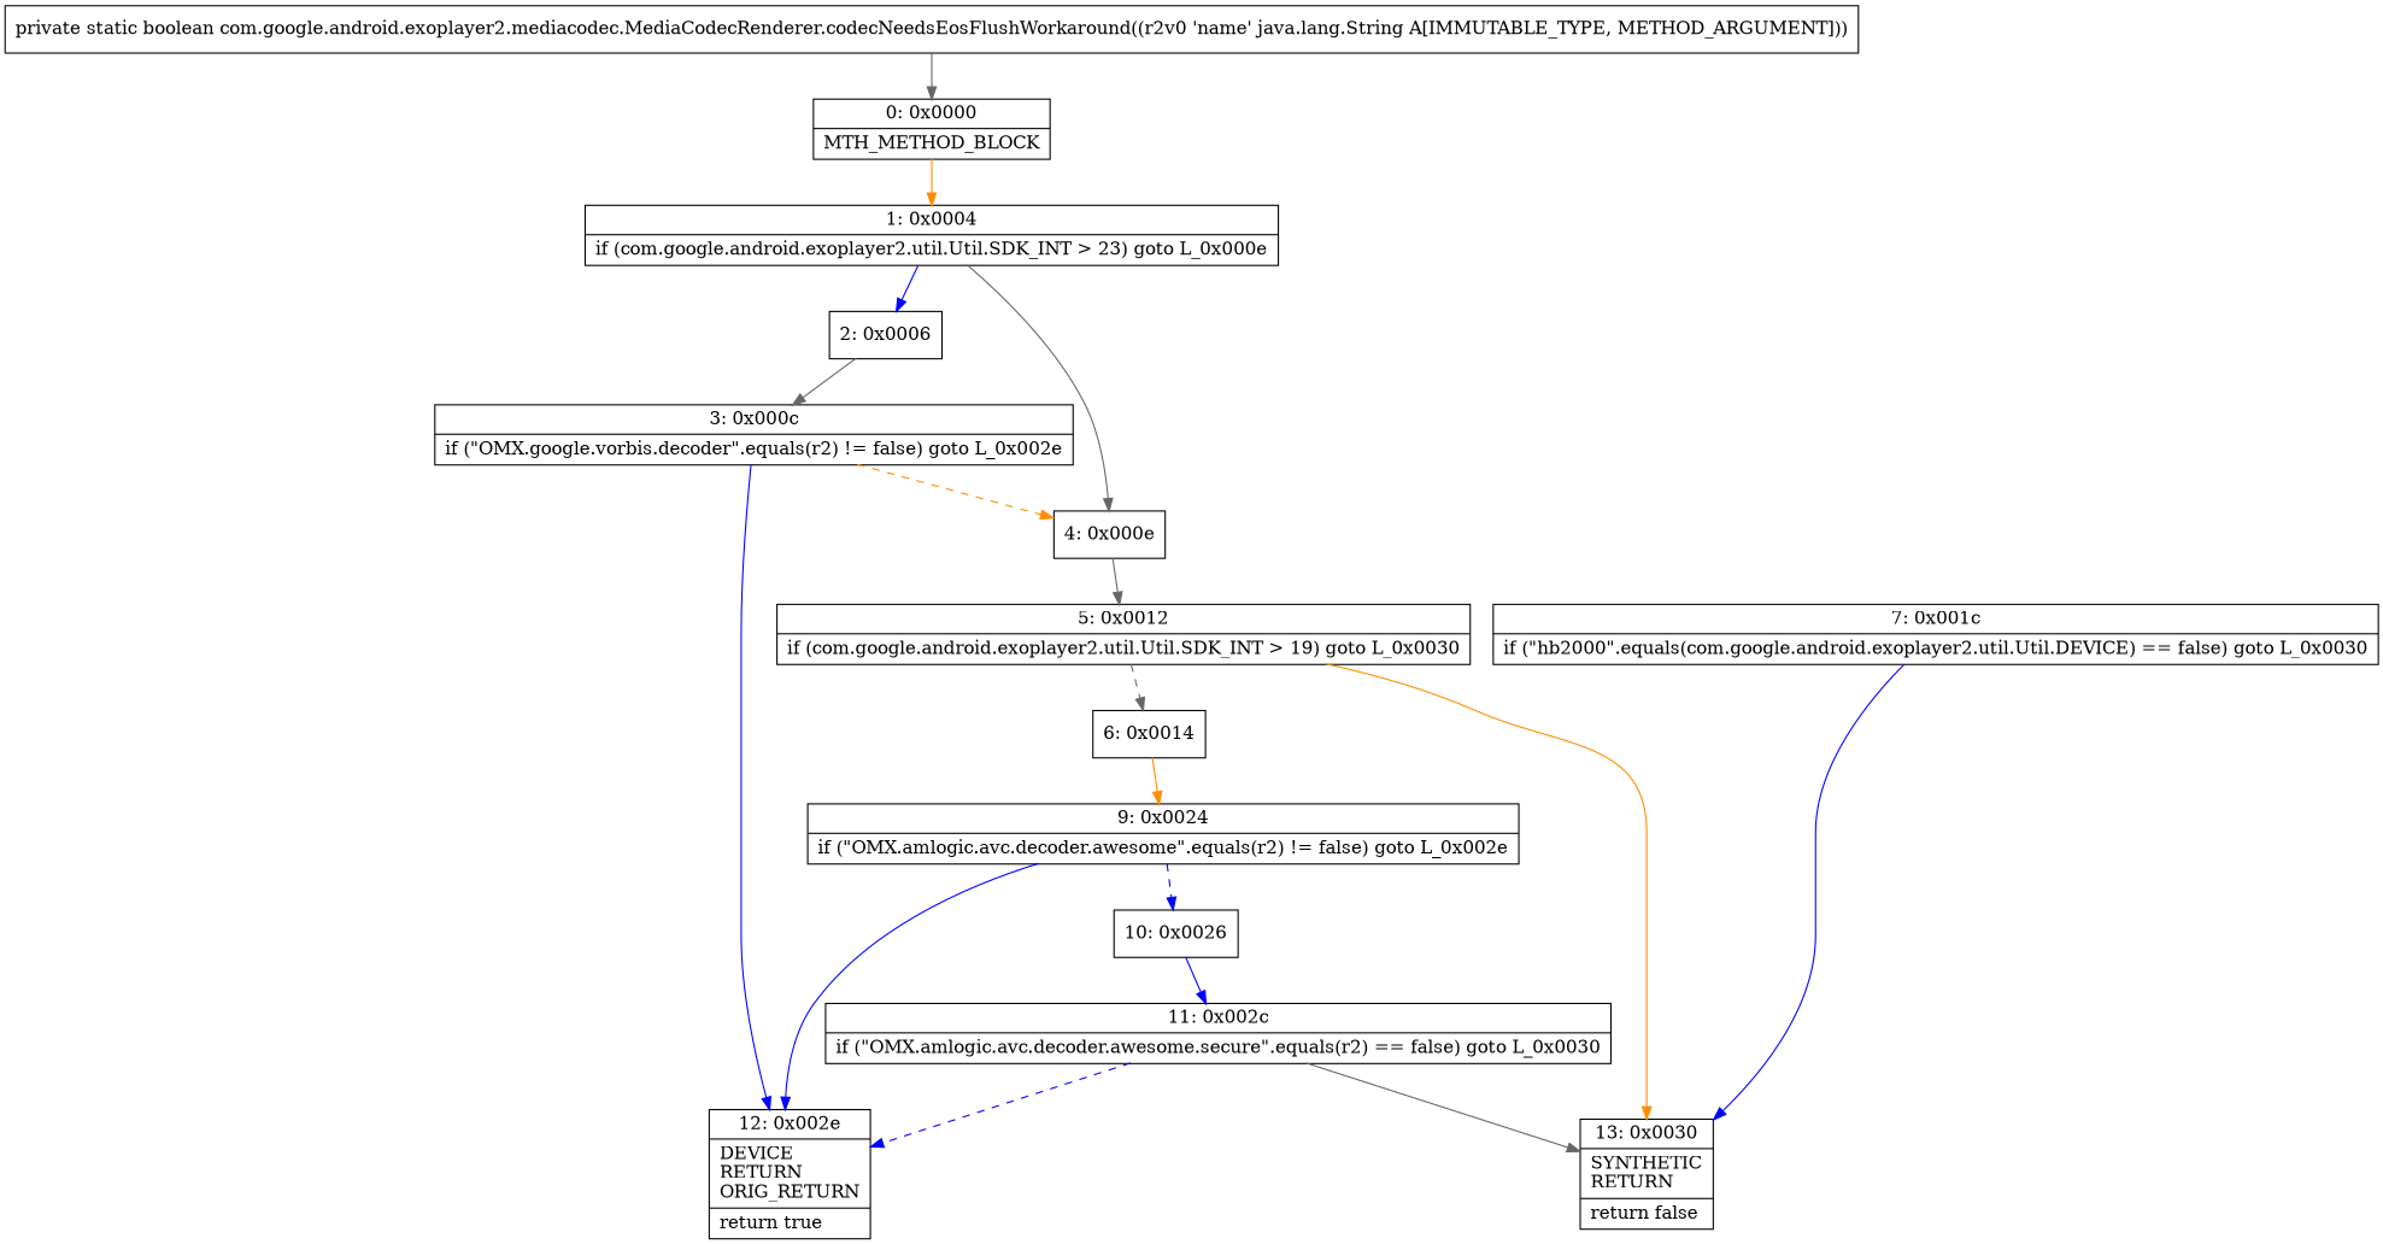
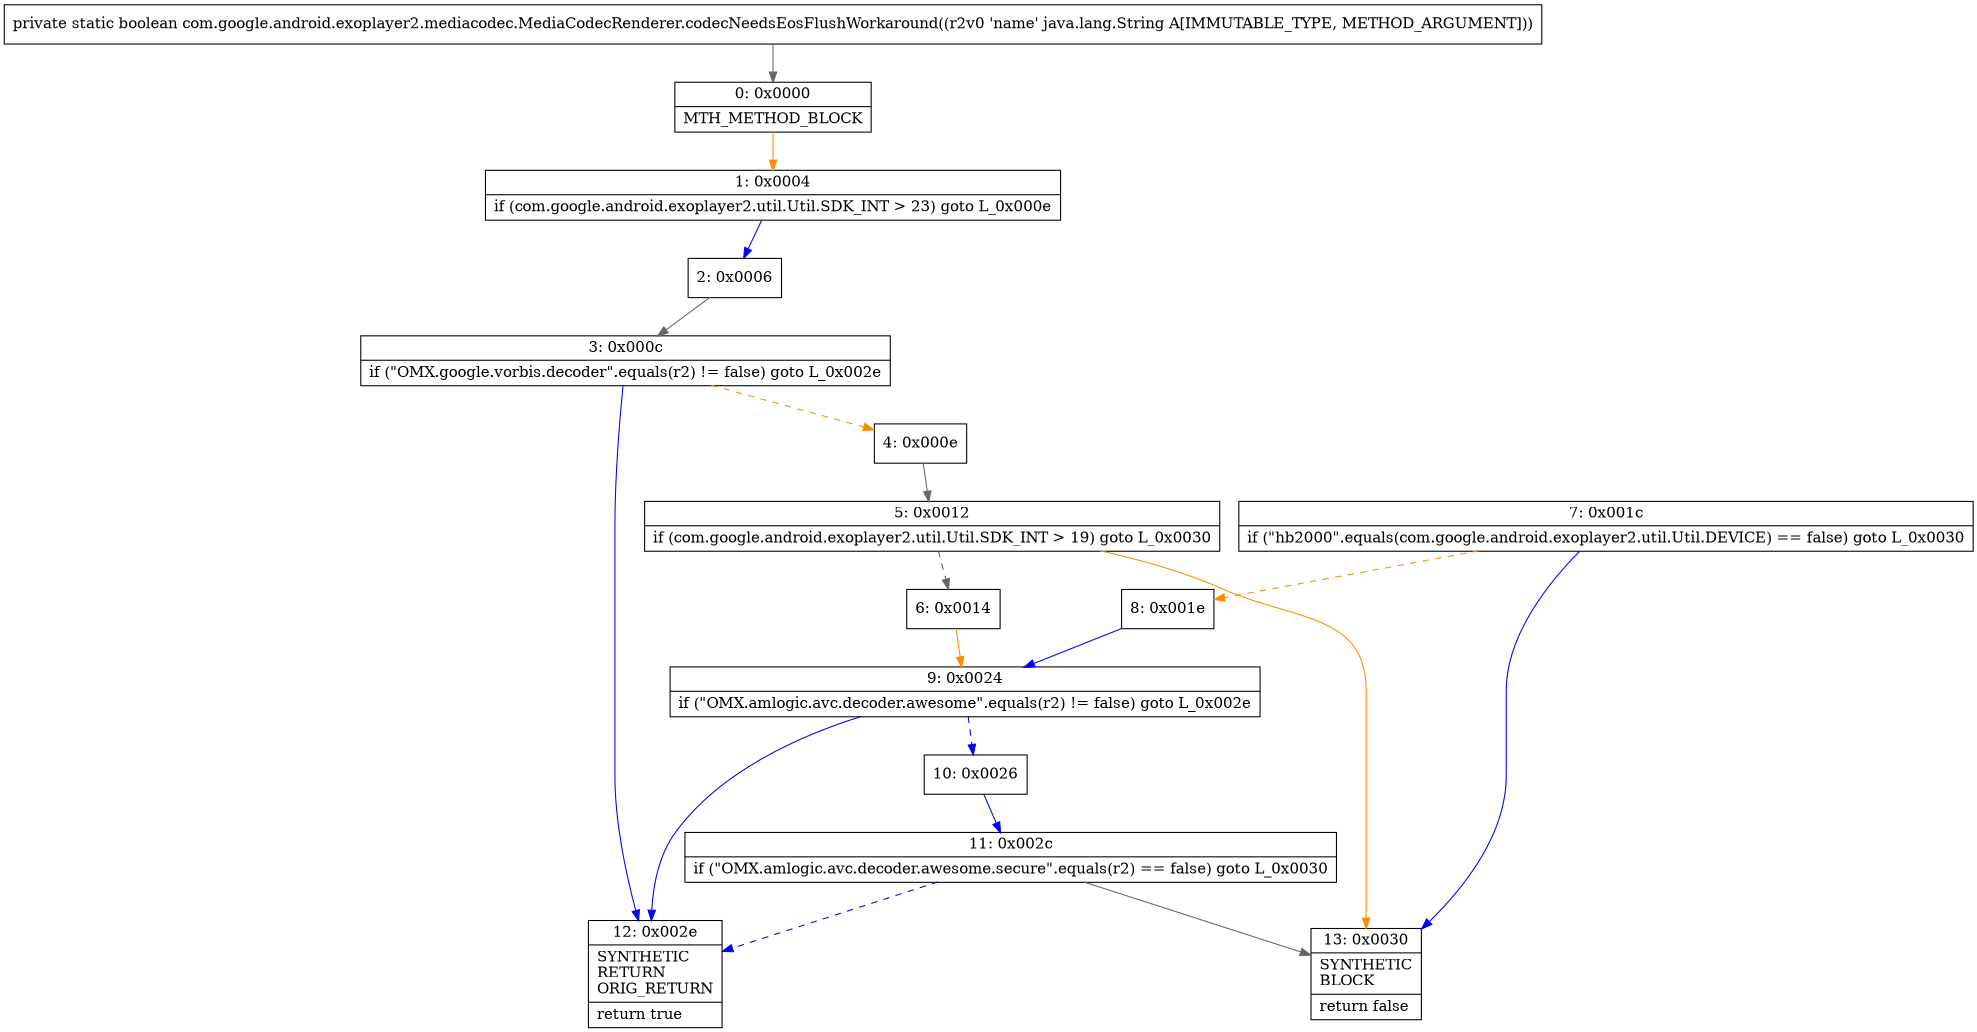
  digraph {
    node [shape=record]
    edge [color=blue]
    n1 [label="{0\:\ 0x0000|MTH_METHOD_BLOCK\l}"]
    n2 [label="{1\:\ 0x0004|if (com.google.android.exoplayer2.util.Util.SDK_INT \> 23) goto L_0x000e\l}"]
    n3 [label="{2\:\ 0x0006}"]
    n4 [label="{4\:\ 0x000e}"]
    n5 [label="{3\:\ 0x000c|if (\"OMX.google.vorbis.decoder\".equals(r2) != false) goto L_0x002e\l}"]
    n6 [label="{5\:\ 0x0012|if (com.google.android.exoplayer2.util.Util.SDK_INT \> 19) goto L_0x0030\l}"]
-   n7 [label="{12\:\ 0x002e|DEVICE\lRETURN\lORIG_RETURN\l|return true\l}"]
+   n7 [label="{12\:\ 0x002e|SYNTHETIC\lRETURN\lORIG_RETURN\l|return true\l}"]
    n8 [label="{6\:\ 0x0014}"]
-   n9 [label="{13\:\ 0x0030|SYNTHETIC\lRETURN\l|return false\l}"]
+   n9 [label="{13\:\ 0x0030|SYNTHETIC\lBLOCK\l|return false\l}"]
    n10 [label="{9\:\ 0x0024|if (\"OMX.amlogic.avc.decoder.awesome\".equals(r2) != false) goto L_0x002e\l}"]
    n11 [label="{7\:\ 0x001c|if (\"hb2000\".equals(com.google.android.exoplayer2.util.Util.DEVICE) == false) goto L_0x0030\l}"]
+   n12 [label="{8\:\ 0x001e}"]
    n13 [label="{10\:\ 0x0026}"]
    n14 [label="{11\:\ 0x002c|if (\"OMX.amlogic.avc.decoder.awesome.secure\".equals(r2) == false) goto L_0x0030\l}"]
    n15 [label="{private static boolean com.google.android.exoplayer2.mediacodec.MediaCodecRenderer.codecNeedsEosFlushWorkaround((r2v0 'name' java.lang.String A[IMMUTABLE_TYPE, METHOD_ARGUMENT])) }"]
    n1 -> n2 [color=darkorange]
    n2 -> n3 [style=solid]
-   n2 -> n4 [color=gray40]
    n3 -> n5 [color=gray40]
    n4 -> n6 [color=gray40]
    n5 -> n4 [color=darkorange style=dashed]
    n5 -> n7
    n6 -> n8 [color=gray40 style=dashed]
    n6 -> n9 [color=darkorange]
    n8 -> n10 [color=darkorange]
    n10 -> n7
    n10 -> n13 [style=dashed]
    n11 -> n9
+   n11 -> n12 [color=darkorange style=dashed]
+   n12 -> n10
    n13 -> n14
    n14 -> n7 [style=dashed]
    n14 -> n9 [color=gray40]
    n15 -> n1 [color=gray40]
  }
